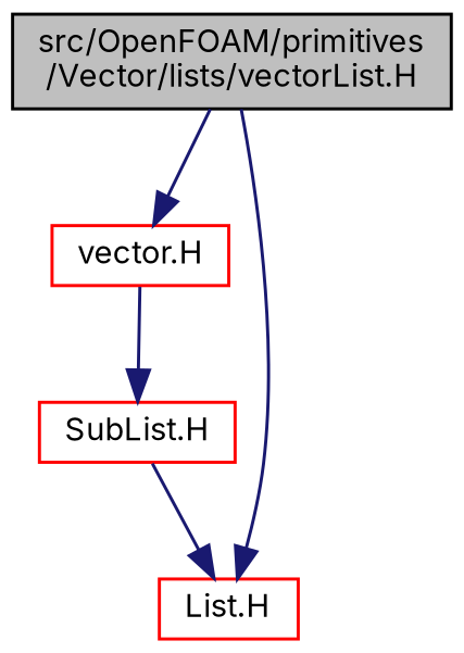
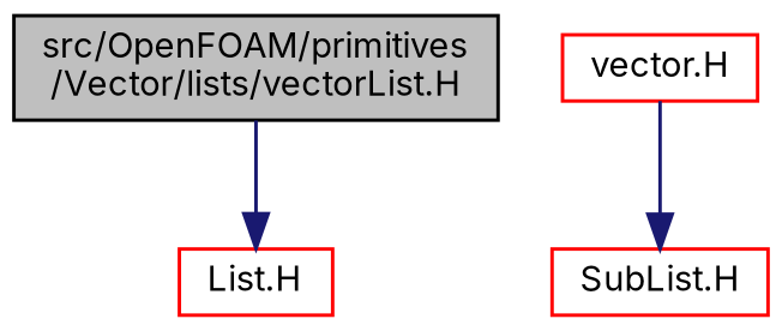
  digraph {
    fontname=Inter
    node [color=red fontname=Inter fontsize=10 shape=record]
    edge [color=midnightblue fontname=Inter fontsize=10 labelfontname=Helvetica labelfontsize=10 style=solid]
    n1 [color=black fillcolor=grey75 fontcolor=black height=0.2 label="src/OpenFOAM/primitives\l/Vector/lists/vectorList.H" style=filled width=0.4]
    n2 [height=0.2 label="vector.H" width=0.4]
    n3 [height=0.2 label="List.H" width=0.4]
    n4 [height=0.2 label="SubList.H" width=0.4]
-   n1 -> n2
    n1 -> n3
    n2 -> n4
-   n4 -> n3
  }
